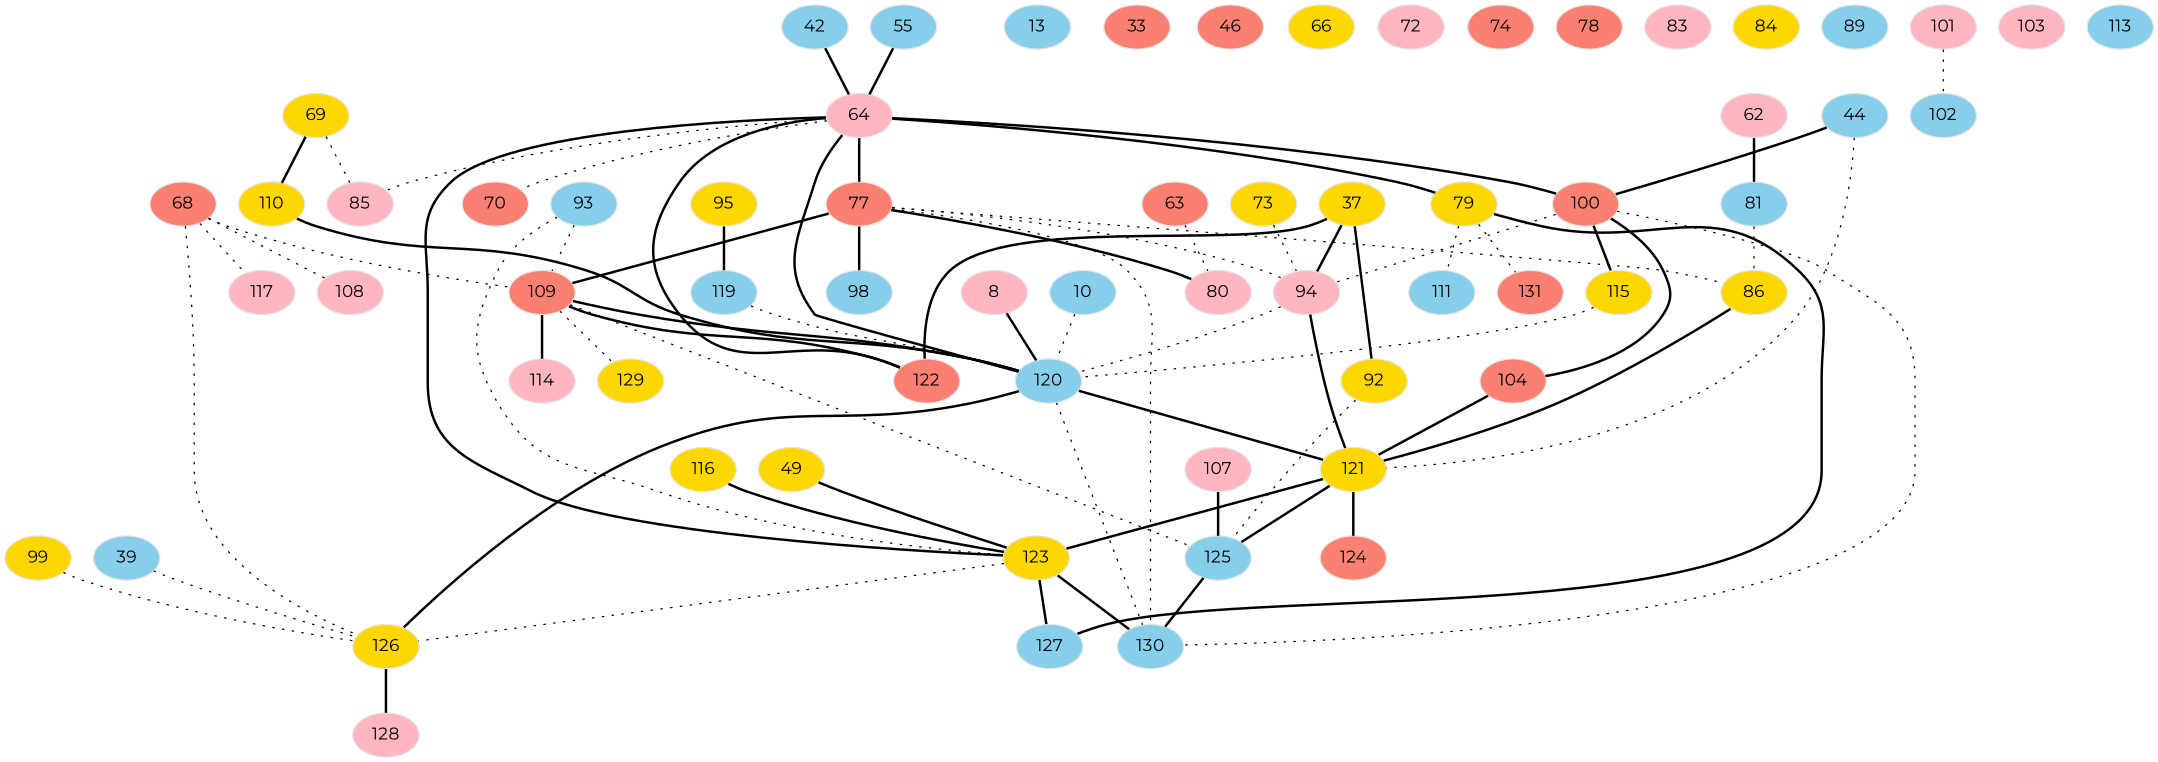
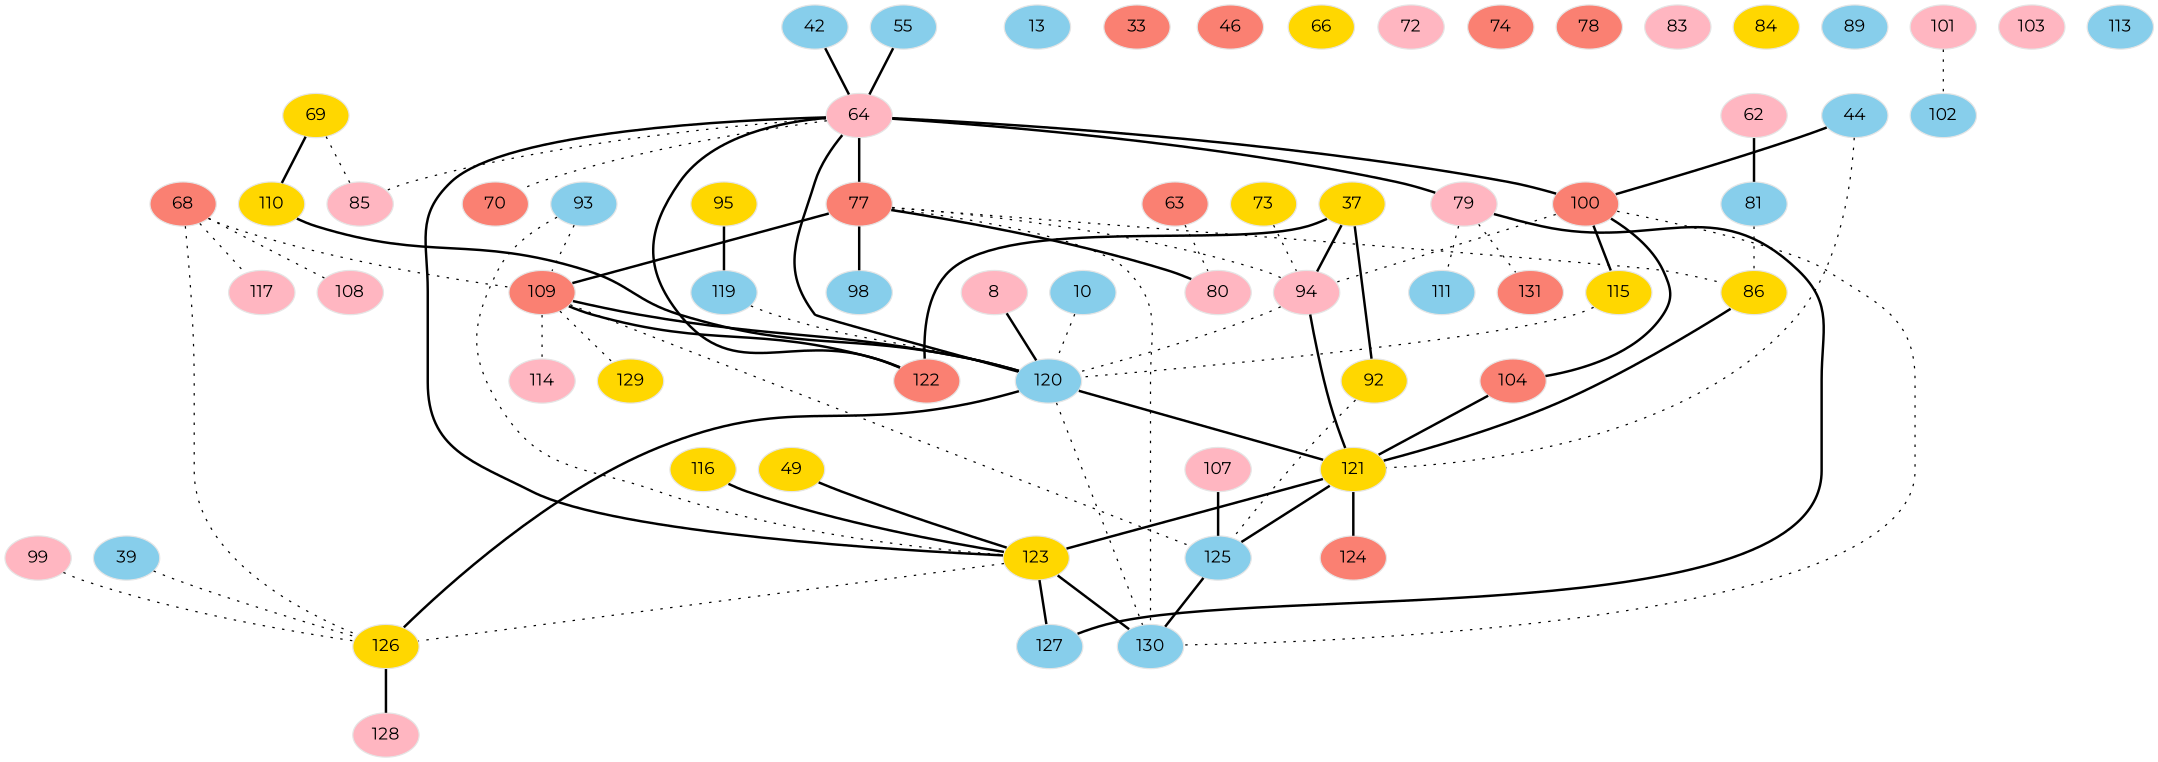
  graph {
    fontname=Montserrat
    node [color=gray90 fillcolor=skyblue fontname=Montserrat style=filled]
    edge [fontname=Montserrat style=bold]
    120 [super="+97"]
    126 [fillcolor=gold super="+54"]
    121 [fillcolor=gold super="+106"]
    130 [super="+67"]
    8 [fillcolor=lightpink]
    10
    13
    33 [fillcolor=salmon]
    128 [fillcolor=lightpink]
    n10 [label=39]
    92 [fillcolor=gold super="+40+35"]
    125 [super="+105"]
    37 [fillcolor=gold]
    94 [fillcolor=lightpink super="+31"]
    122 [fillcolor=salmon super="+75+87"]
    64 [fillcolor=lightpink super="+57+2+24"]
    100 [fillcolor=salmon super="+11+41"]
    123 [fillcolor=gold super="+112+60+118"]
    70 [fillcolor=salmon]
    77 [fillcolor=salmon super="+17+28"]
-   79 [fillcolor=gold]
+   79 [fillcolor=lightpink]
    85 [fillcolor=lightpink]
    42
    44
    104 [fillcolor=salmon]
    115 [fillcolor=gold super="+56+59+76"]
    124 [fillcolor=salmon]
    46 [fillcolor=salmon]
    127
    49 [fillcolor=gold]
    55 [super="+32"]
    86 [fillcolor=gold super="+14+50"]
    62 [fillcolor=lightpink]
    81
    63 [fillcolor=salmon]
    80 [fillcolor=lightpink]
    109 [fillcolor=salmon super="+47+96"]
    98
    111
    131 [fillcolor=salmon]
    66 [fillcolor=gold]
    108 [fillcolor=lightpink super="+38"]
    68 [fillcolor=salmon]
    117 [fillcolor=lightpink]
    114 [fillcolor=lightpink]
    129 [fillcolor=gold]
    69 [fillcolor=gold]
    110 [fillcolor=gold super="+65+48"]
    72 [fillcolor=lightpink]
    73 [fillcolor=gold]
    74 [fillcolor=salmon]
    78 [fillcolor=salmon]
    83 [fillcolor=lightpink]
    84 [fillcolor=gold]
    89
    93 [super="+3"]
    119 [super="+90"]
    95 [fillcolor=gold]
-   99 [fillcolor=gold]
+   99 [fillcolor=lightpink]
    101 [fillcolor=lightpink]
    102
    103 [fillcolor=lightpink]
    107 [fillcolor=lightpink]
    113
    116 [fillcolor=gold]
    120 -- 126 [weight=2]
    120 -- 121
    120 -- 130 [style=dotted weight=2]
    126 -- 128
    121 -- 125
    121 -- 123 [weight=3]
    121 -- 124
    8 -- 120
    10 -- 120 [style=dotted]
    n10 -- 126 [style=dotted]
    92 -- 125 [style=dotted]
    125 -- 130 [weight=2]
    37 -- 92
    37 -- 94 [weight=2]
    37 -- 122
    94 -- 120 [style=dotted weight=2]
    94 -- 121
    64 -- 120
    64 -- 122
    64 -- 100 [weight=3]
    64 -- 123
    64 -- 70 [style=dotted]
    64 -- 77 [weight=2]
    64 -- 79
    64 -- 85 [style=dotted]
    100 -- 130 [style=dotted weight=2]
    100 -- 94 [style=dotted weight=2]
    100 -- 104
    100 -- 115
    123 -- 126 [style=dotted]
    123 -- 130 [weight=2]
    123 -- 127
    77 -- 130 [style=dotted]
    77 -- 94 [style=dotted]
    77 -- 86 [style=dotted]
    77 -- 80
    77 -- 109 [weight=2]
    77 -- 98
    79 -- 127
    79 -- 111 [style=dotted]
    79 -- 131 [style=dotted]
    42 -- 64
    44 -- 121 [style=dotted]
    44 -- 100
    104 -- 121
    115 -- 120 [style=dotted]
    49 -- 123
    55 -- 64
    86 -- 121
    62 -- 81
    81 -- 86 [style=dotted]
    63 -- 80 [style=dotted]
    109 -- 120
    109 -- 125 [style=dotted]
    109 -- 122
-   109 -- 114
+   109 -- 114 [style=dotted]
    109 -- 129 [style=dotted]
    68 -- 126 [style=dotted]
    68 -- 109 [style=dotted]
    68 -- 108 [style=dotted]
    68 -- 117 [style=dotted]
    69 -- 85 [style=dotted]
    69 -- 110
    110 -- 120
    73 -- 94 [style=dotted]
    93 -- 123 [style=dotted]
    93 -- 109 [style=dotted]
    119 -- 120 [style=dotted]
    95 -- 119
    99 -- 126 [style=dotted]
    101 -- 102 [style=dotted]
    107 -- 125
    116 -- 123
  }
